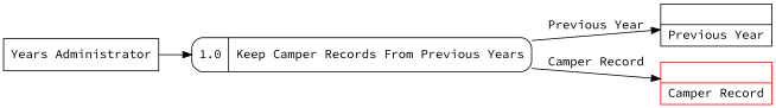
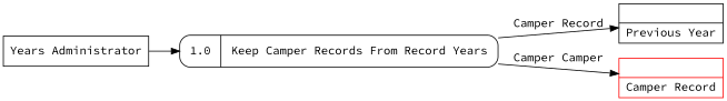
  digraph {
    fontname="Source Code Pro"
    rankdir=LR
    node [fontname="Source Code Pro" shape=record]
    edge [fontname="Source Code Pro"]
    n1 [label="<f0>  |<f1> Previous Year "]
    n2 [color=red label="<f0>  |<f1> Camper Record "]
    n3 [label="Years Administrator" shape=box]
-   n4 [label="{<f0> 1.0|<f1> Keep Camper Records From Previous Years }" shape=Mrecord]
+   n4 [label="{<f0> 1.0|<f1> Keep Camper Records From Record Years }" shape=Mrecord]
    n3 -> n4
-   n4 -> n1 [label="Previous Year"]
-   n4 -> n2 [label="Camper Record"]
+   n4 -> n1 [label="Camper Record"]
+   n4 -> n2 [label="Camper Camper"]
  }
